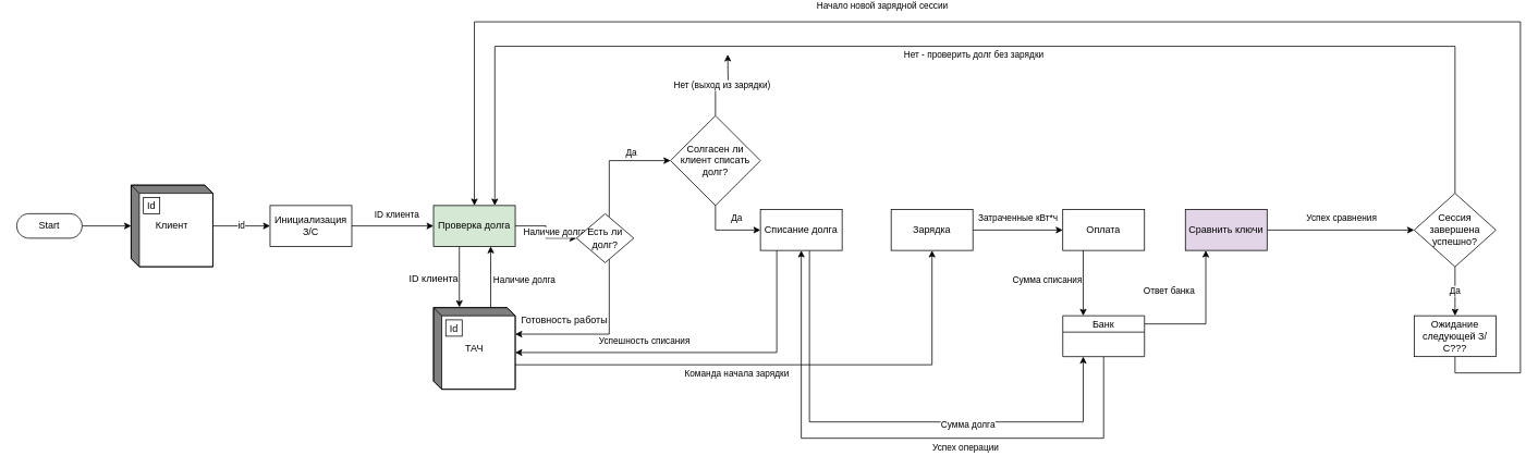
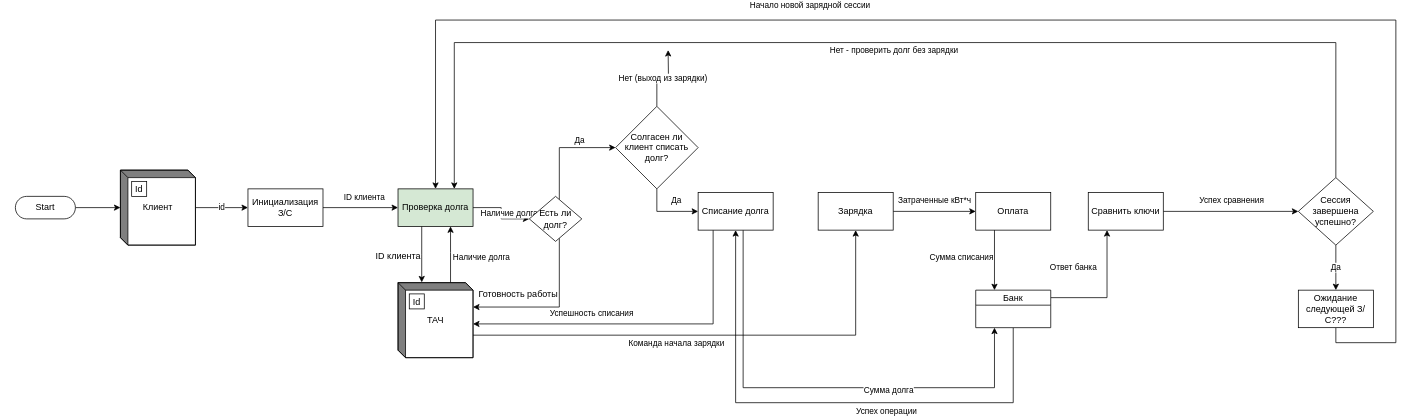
  <mxCell id="0" />
  <mxCell id="1" parent="0" />
  <mxCell id="2" style="edgeStyle=orthogonalEdgeStyle;rounded=0;orthogonalLoop=1;jettySize=auto;html=1;" parent="1" source="3" target="5" edge="1"><mxGeometry relative="1" as="geometry" /></mxCell>
  <mxCell id="3" value="Start" style="html=1;dashed=0;whiteSpace=wrap;shape=mxgraph.dfd.start" parent="1" vertex="1"><mxGeometry x="20" y="255" width="80" height="30" as="geometry" /></mxCell>
  <mxCell id="4" value="id" style="edgeStyle=orthogonalEdgeStyle;rounded=0;orthogonalLoop=1;jettySize=auto;html=1;" parent="1" source="5" edge="1"><mxGeometry relative="1" as="geometry"><mxPoint x="330" y="270" as="targetPoint" /></mxGeometry></mxCell>
  <mxCell id="5" value="Клиент" style="html=1;dashed=0;whiteSpace=wrap;shape=mxgraph.dfd.externalEntity" parent="1" vertex="1"><mxGeometry x="160" y="220" width="100" height="100" as="geometry" /></mxCell>
  <mxCell id="6" value="Id" style="autosize=1;part=1;resizable=0;strokeColor=inherit;fillColor=inherit;gradientColor=inherit;" parent="5" vertex="1"><mxGeometry width="20" height="20" relative="1" as="geometry"><mxPoint x="15" y="15" as="offset" /></mxGeometry></mxCell>
  <mxCell id="7" style="edgeStyle=orthogonalEdgeStyle;rounded=0;orthogonalLoop=1;jettySize=auto;html=1;entryX=0;entryY=0.5;entryDx=0;entryDy=0;" parent="1" source="9" target="18" edge="1"><mxGeometry relative="1" as="geometry" /></mxCell>
  <mxCell id="8" value="ID клиента" style="edgeLabel;html=1;align=center;verticalAlign=middle;resizable=0;points=[];" parent="7" vertex="1" connectable="0"><mxGeometry x="-0.168" relative="1" as="geometry"><mxPoint x="12" y="-15" as="offset" /></mxGeometry></mxCell>
  <mxCell id="9" value="Инициализация З/С" style="html=1;dashed=0;whiteSpace=wrap;" parent="1" vertex="1"><mxGeometry x="330" y="245" width="100" height="50" as="geometry" /></mxCell>
  <mxCell id="10" style="edgeStyle=orthogonalEdgeStyle;rounded=0;orthogonalLoop=1;jettySize=auto;html=1;" parent="1" source="14" target="18" edge="1"><mxGeometry relative="1" as="geometry"><Array as="points"><mxPoint x="600" y="330" /><mxPoint x="600" y="330" /></Array></mxGeometry></mxCell>
  <mxCell id="11" value="Наличие долга" style="edgeLabel;html=1;align=center;verticalAlign=middle;resizable=0;points=[];" parent="10" vertex="1" connectable="0"><mxGeometry x="-0.196" relative="1" as="geometry"><mxPoint x="40" y="-5" as="offset" /></mxGeometry></mxCell>
  <mxCell id="12" style="edgeStyle=orthogonalEdgeStyle;rounded=0;orthogonalLoop=1;jettySize=auto;html=1;entryX=0.5;entryY=1;entryDx=0;entryDy=0;" parent="1" source="14" target="34" edge="1"><mxGeometry relative="1" as="geometry"><Array as="points"><mxPoint x="1140" y="440" /></Array></mxGeometry></mxCell>
  <mxCell id="13" value="Команда начала зарядки" style="edgeLabel;html=1;align=center;verticalAlign=middle;resizable=0;points=[];" parent="12" vertex="1" connectable="0"><mxGeometry x="-0.102" y="1" relative="1" as="geometry"><mxPoint x="-22" y="11" as="offset" /></mxGeometry></mxCell>
  <mxCell id="14" value="ТАЧ" style="html=1;dashed=0;whiteSpace=wrap;shape=mxgraph.dfd.externalEntity" parent="1" vertex="1"><mxGeometry x="530" y="370" width="100" height="100" as="geometry" /></mxCell>
  <mxCell id="15" value="Id" style="autosize=1;part=1;resizable=0;strokeColor=inherit;fillColor=inherit;gradientColor=inherit;" parent="14" vertex="1"><mxGeometry width="20" height="20" relative="1" as="geometry"><mxPoint x="15" y="15" as="offset" /></mxGeometry></mxCell>
  <mxCell id="16" style="edgeStyle=orthogonalEdgeStyle;rounded=0;orthogonalLoop=1;jettySize=auto;html=1;entryX=0.316;entryY=-0.004;entryDx=0;entryDy=0;entryPerimeter=0;" parent="1" source="18" target="14" edge="1"><mxGeometry relative="1" as="geometry"><Array as="points"><mxPoint x="562" y="332" /></Array></mxGeometry></mxCell>
  <mxCell id="17" value="Наличие долга" style="edgeStyle=orthogonalEdgeStyle;rounded=0;orthogonalLoop=1;jettySize=auto;html=1;entryX=0;entryY=0.5;entryDx=0;entryDy=0;" parent="1" source="18" target="23" edge="1"><mxGeometry y="10" relative="1" as="geometry"><mxPoint as="offset" /></mxGeometry></mxCell>
  <mxCell id="18" value="Проверка долга" style="html=1;dashed=0;whiteSpace=wrap;fillColor=#d5e8d4;" parent="1" vertex="1"><mxGeometry x="530" y="245" width="100" height="50" as="geometry" /></mxCell>
  <mxCell id="19" value="ID клиента" style="text;html=1;align=center;verticalAlign=middle;resizable=0;points=[];autosize=1;strokeColor=none;fillColor=none;" parent="1" vertex="1"><mxGeometry x="490" y="320" width="80" height="30" as="geometry" /></mxCell>
  <mxCell id="20" style="edgeStyle=orthogonalEdgeStyle;rounded=0;orthogonalLoop=1;jettySize=auto;html=1;" parent="1" source="23" target="27" edge="1"><mxGeometry relative="1" as="geometry"><Array as="points"><mxPoint x="745" y="190" /></Array></mxGeometry></mxCell>
  <mxCell id="21" value="Да" style="edgeLabel;html=1;align=center;verticalAlign=middle;resizable=0;points=[];" parent="20" vertex="1" connectable="0"><mxGeometry x="0.133" y="1" relative="1" as="geometry"><mxPoint x="14" y="-9" as="offset" /></mxGeometry></mxCell>
  <mxCell id="22" style="edgeStyle=orthogonalEdgeStyle;rounded=0;orthogonalLoop=1;jettySize=auto;html=1;entryX=0;entryY=0;entryDx=100;entryDy=32.5;entryPerimeter=0;" parent="1" source="23" target="14" edge="1"><mxGeometry relative="1" as="geometry"><Array as="points"><mxPoint x="745" y="403" /></Array></mxGeometry></mxCell>
  <mxCell id="23" value="Есть ли долг?" style="shape=rhombus;html=1;dashed=0;whiteSpace=wrap;perimeter=rhombusPerimeter;" parent="1" vertex="1"><mxGeometry x="705" y="255" width="70" height="60" as="geometry" /></mxCell>
  <mxCell id="24" style="edgeStyle=orthogonalEdgeStyle;rounded=0;orthogonalLoop=1;jettySize=auto;html=1;entryX=0;entryY=0.5;entryDx=0;entryDy=0;" parent="1" source="27" target="32" edge="1"><mxGeometry relative="1" as="geometry" /></mxCell>
  <mxCell id="25" value="Да" style="edgeLabel;html=1;align=center;verticalAlign=middle;resizable=0;points=[];" parent="24" vertex="1" connectable="0"><mxGeometry x="-0.078" y="-2" relative="1" as="geometry"><mxPoint x="16" y="-17" as="offset" /></mxGeometry></mxCell>
  <mxCell id="26" value="Нет (выход из зарядки)" style="edgeStyle=orthogonalEdgeStyle;rounded=0;orthogonalLoop=1;jettySize=auto;html=1;" parent="1" source="27" edge="1"><mxGeometry relative="1" as="geometry"><mxPoint x="890" y="60" as="targetPoint" /><mxPoint as="offset" /></mxGeometry></mxCell>
  <mxCell id="27" value="Солгасен ли клиент списать долг?" style="shape=rhombus;html=1;dashed=0;whiteSpace=wrap;perimeter=rhombusPerimeter;" parent="1" vertex="1"><mxGeometry x="820" y="135" width="110" height="110" as="geometry" /></mxCell>
  <mxCell id="28" style="edgeStyle=orthogonalEdgeStyle;rounded=0;orthogonalLoop=1;jettySize=auto;html=1;entryX=0;entryY=0;entryDx=100;entryDy=55;entryPerimeter=0;" parent="1" source="32" target="14" edge="1"><mxGeometry relative="1" as="geometry"><Array as="points"><mxPoint x="950" y="425" /></Array></mxGeometry></mxCell>
  <mxCell id="29" value="Успешность списания" style="edgeLabel;html=1;align=center;verticalAlign=middle;resizable=0;points=[];" parent="28" vertex="1" connectable="0"><mxGeometry x="-0.083" y="-2" relative="1" as="geometry"><mxPoint x="-84" y="-13" as="offset" /></mxGeometry></mxCell>
  <mxCell id="30" style="edgeStyle=orthogonalEdgeStyle;rounded=0;orthogonalLoop=1;jettySize=auto;html=1;entryX=0.25;entryY=1;entryDx=0;entryDy=0;" parent="1" source="32" target="39" edge="1"><mxGeometry relative="1" as="geometry"><Array as="points"><mxPoint x="990" y="510" /><mxPoint x="1325" y="510" /></Array></mxGeometry></mxCell>
  <mxCell id="31" value="Сумма долга" style="edgeLabel;html=1;align=center;verticalAlign=middle;resizable=0;points=[];" parent="30" vertex="1" connectable="0"><mxGeometry x="0.29" y="-2" relative="1" as="geometry"><mxPoint as="offset" /></mxGeometry></mxCell>
  <mxCell id="32" value="Списание долга" style="html=1;dashed=0;whiteSpace=wrap;" parent="1" vertex="1"><mxGeometry x="930" y="250" width="100" height="50" as="geometry" /></mxCell>
  <mxCell id="33" value="Затраченные кВт*ч" style="edgeStyle=orthogonalEdgeStyle;rounded=0;orthogonalLoop=1;jettySize=auto;html=1;entryX=0;entryY=0.5;entryDx=0;entryDy=0;" parent="1" source="34" target="35" edge="1"><mxGeometry y="15" relative="1" as="geometry"><mxPoint as="offset" /></mxGeometry></mxCell>
  <mxCell id="34" value="Зарядка" style="html=1;dashed=0;whiteSpace=wrap;" parent="1" vertex="1"><mxGeometry x="1090" y="250" width="100" height="50" as="geometry" /></mxCell>
  <mxCell id="35" value="Оплата" style="html=1;dashed=0;whiteSpace=wrap;" parent="1" vertex="1"><mxGeometry x="1300" y="250" width="100" height="50" as="geometry" /></mxCell>
  <mxCell id="36" value="Ответ банка" style="edgeStyle=orthogonalEdgeStyle;rounded=0;orthogonalLoop=1;jettySize=auto;html=1;entryX=0.25;entryY=1;entryDx=0;entryDy=0;" parent="1" source="39" target="51" edge="1"><mxGeometry x="-0.636" y="40" relative="1" as="geometry"><Array as="points"><mxPoint x="1475" y="390" /></Array><mxPoint as="offset" /></mxGeometry></mxCell>
  <mxCell id="37" style="edgeStyle=orthogonalEdgeStyle;rounded=0;orthogonalLoop=1;jettySize=auto;html=1;" parent="1" source="39" edge="1"><mxGeometry relative="1" as="geometry"><mxPoint x="980" y="300" as="targetPoint" /><Array as="points"><mxPoint x="1350" y="530" /><mxPoint x="980" y="530" /><mxPoint x="980" y="300" /></Array></mxGeometry></mxCell>
  <mxCell id="38" value="Успех операции" style="edgeLabel;html=1;align=center;verticalAlign=middle;resizable=0;points=[];" parent="37" vertex="1" connectable="0"><mxGeometry x="0.07" y="3" relative="1" as="geometry"><mxPoint x="105" y="7" as="offset" /></mxGeometry></mxCell>
  <mxCell id="39" value="Банк" style="swimlane;fontStyle=0;childLayout=stackLayout;horizontal=1;startSize=20;fillColor=#ffffff;horizontalStack=0;resizeParent=1;resizeParentMax=0;resizeLast=0;collapsible=0;marginBottom=0;swimlaneFillColor=#ffffff;" parent="1" vertex="1"><mxGeometry x="1300" y="380" width="100" height="50" as="geometry" /></mxCell>
  <mxCell id="40" value="" style="endArrow=classic;html=1;rounded=0;exitX=0.25;exitY=1;exitDx=0;exitDy=0;entryX=0.25;entryY=0;entryDx=0;entryDy=0;" parent="1" source="35" target="39" edge="1"><mxGeometry width="50" height="50" relative="1" as="geometry"><mxPoint x="1140" y="330" as="sourcePoint" /><mxPoint x="1190" y="280" as="targetPoint" /></mxGeometry></mxCell>
  <mxCell id="41" value="Сумма списания" style="edgeLabel;html=1;align=center;verticalAlign=middle;resizable=0;points=[];" parent="40" vertex="1" connectable="0"><mxGeometry x="-0.425" y="3" relative="1" as="geometry"><mxPoint x="-48" y="12" as="offset" /></mxGeometry></mxCell>
  <mxCell id="42" value="Готовность работы" style="text;html=1;align=center;verticalAlign=middle;resizable=0;points=[];autosize=1;strokeColor=none;fillColor=none;" parent="1" vertex="1"><mxGeometry x="625" y="370" width="130" height="30" as="geometry" /></mxCell>
  <mxCell id="43" value="Да" style="edgeStyle=orthogonalEdgeStyle;rounded=0;orthogonalLoop=1;jettySize=auto;html=1;" parent="1" source="45" target="48" edge="1"><mxGeometry relative="1" as="geometry"><mxPoint x="1670" y="380" as="targetPoint" /><Array as="points" /></mxGeometry></mxCell>
  <mxCell id="44" value="Нет - проверить долг без зарядки" style="edgeStyle=orthogonalEdgeStyle;rounded=0;orthogonalLoop=1;jettySize=auto;html=1;entryX=0.75;entryY=0;entryDx=0;entryDy=0;" parent="1" source="45" target="18" edge="1"><mxGeometry x="-0.008" y="10" relative="1" as="geometry"><Array as="points"><mxPoint x="1780" y="50" /><mxPoint x="605" y="50" /></Array><mxPoint as="offset" /></mxGeometry></mxCell>
  <mxCell id="45" value="Сессия завершена успешно?" style="shape=rhombus;html=1;dashed=0;whiteSpace=wrap;perimeter=rhombusPerimeter;" parent="1" vertex="1"><mxGeometry x="1730" y="230" width="100" height="90" as="geometry" /></mxCell>
  <mxCell id="46" style="edgeStyle=orthogonalEdgeStyle;rounded=0;orthogonalLoop=1;jettySize=auto;html=1;entryX=0.5;entryY=0;entryDx=0;entryDy=0;" parent="1" source="48" target="18" edge="1"><mxGeometry relative="1" as="geometry"><Array as="points"><mxPoint x="1780" y="450" /><mxPoint x="1860" y="450" /><mxPoint x="1860" y="20" /><mxPoint x="580" y="20" /></Array></mxGeometry></mxCell>
  <mxCell id="47" value="Начало новой зарядной сессии" style="edgeLabel;html=1;align=center;verticalAlign=middle;resizable=0;points=[];" parent="46" vertex="1" connectable="0"><mxGeometry x="0.202" y="-2" relative="1" as="geometry"><mxPoint x="-89" y="-18" as="offset" /></mxGeometry></mxCell>
  <mxCell id="48" value="Ожидание следующей З/С???" style="html=1;dashed=0;whiteSpace=wrap;" parent="1" vertex="1"><mxGeometry x="1730" y="380" width="100" height="50" as="geometry" /></mxCell>
  <mxCell id="49" style="edgeStyle=orthogonalEdgeStyle;rounded=0;orthogonalLoop=1;jettySize=auto;html=1;entryX=0;entryY=0.5;entryDx=0;entryDy=0;" parent="1" source="51" target="45" edge="1"><mxGeometry relative="1" as="geometry" /></mxCell>
  <mxCell id="50" value="Успех сравнения" style="edgeLabel;html=1;align=center;verticalAlign=middle;resizable=0;points=[];" parent="49" vertex="1" connectable="0"><mxGeometry x="0.189" y="-1" relative="1" as="geometry"><mxPoint x="-17" y="-16" as="offset" /></mxGeometry></mxCell>
- <mxCell id="51" value="Сравнить ключи" style="html=1;dashed=0;whiteSpace=wrap;fillColor=#e1d5e7;" parent="1" vertex="1"><mxGeometry x="1450" y="250" width="100" height="50" as="geometry" /></mxCell>
+ <mxCell id="51" value="Сравнить ключи" style="html=1;dashed=0;whiteSpace=wrap;" parent="1" vertex="1"><mxGeometry x="1450" y="250" width="100" height="50" as="geometry" /></mxCell>
